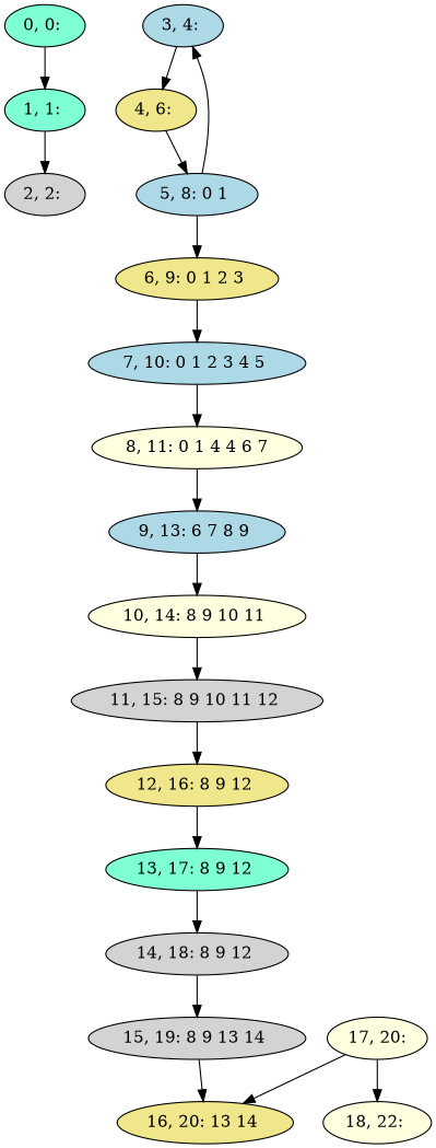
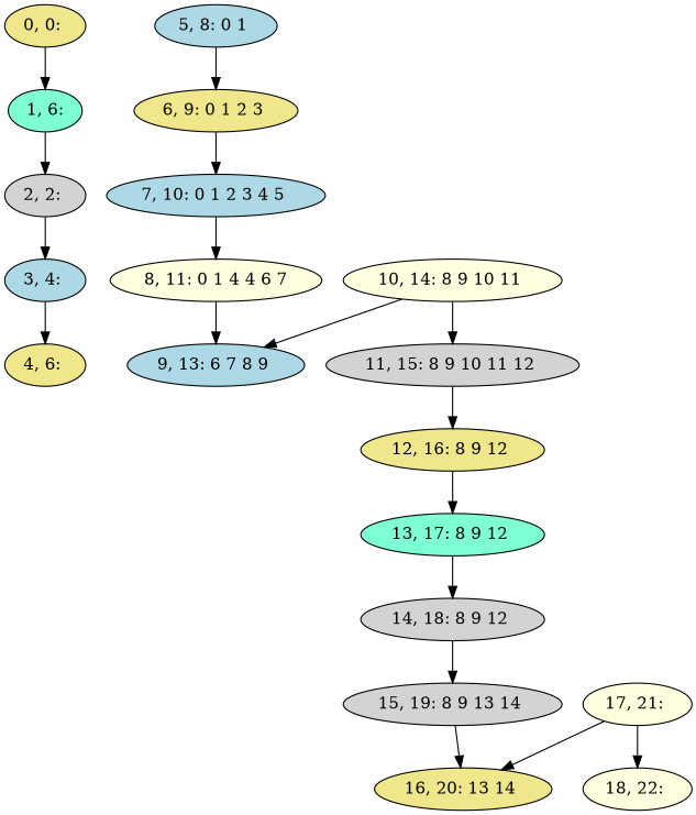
  digraph {
    node [fillcolor=lightgrey style=filled]
-   n1 [fillcolor=aquamarine label="0, 0: "]
-   n2 [fillcolor=aquamarine label="1, 1: "]
+   n1 [fillcolor=khaki label="0, 0: "]
+   n2 [fillcolor=aquamarine label="1, 6:"]
    n3 [label="2, 2: "]
    n4 [fillcolor=lightblue label="3, 4: "]
    n5 [fillcolor=khaki label="4, 6: "]
    n6 [fillcolor=lightblue label="5, 8: 0 1 "]
    n7 [fillcolor=khaki label="6, 9: 0 1 2 3 "]
    n8 [fillcolor=lightblue label="7, 10: 0 1 2 3 4 5 "]
    n9 [fillcolor=lightyellow label="8, 11: 0 1 4 4 6 7"]
    n10 [fillcolor=lightblue label="9, 13: 6 7 8 9 "]
    n11 [fillcolor=lightyellow label="10, 14: 8 9 10 11 "]
    n12 [label="11, 15: 8 9 10 11 12 "]
    n13 [fillcolor=khaki label="12, 16: 8 9 12 "]
    n14 [fillcolor=aquamarine label="13, 17: 8 9 12 "]
    n15 [label="14, 18: 8 9 12 "]
    n16 [label="15, 19: 8 9 13 14 "]
    n17 [fillcolor=khaki label="16, 20: 13 14 "]
-   n18 [fillcolor=lightyellow label="17, 20:"]
+   n18 [fillcolor=lightyellow label="17, 21: "]
    n19 [fillcolor=lightyellow label="18, 22: "]
    n1 -> n2
    n2 -> n3
-   n6 -> n4
+   n3 -> n4
    n4 -> n5
-   n5 -> n6
    n6 -> n7
    n7 -> n8
    n8 -> n9
    n9 -> n10
-   n10 -> n11
+   n11 -> n10
    n11 -> n12
    n12 -> n13
    n13 -> n14
    n14 -> n15
    n15 -> n16
    n16 -> n17
    n18 -> n17
    n18 -> n19
  }
